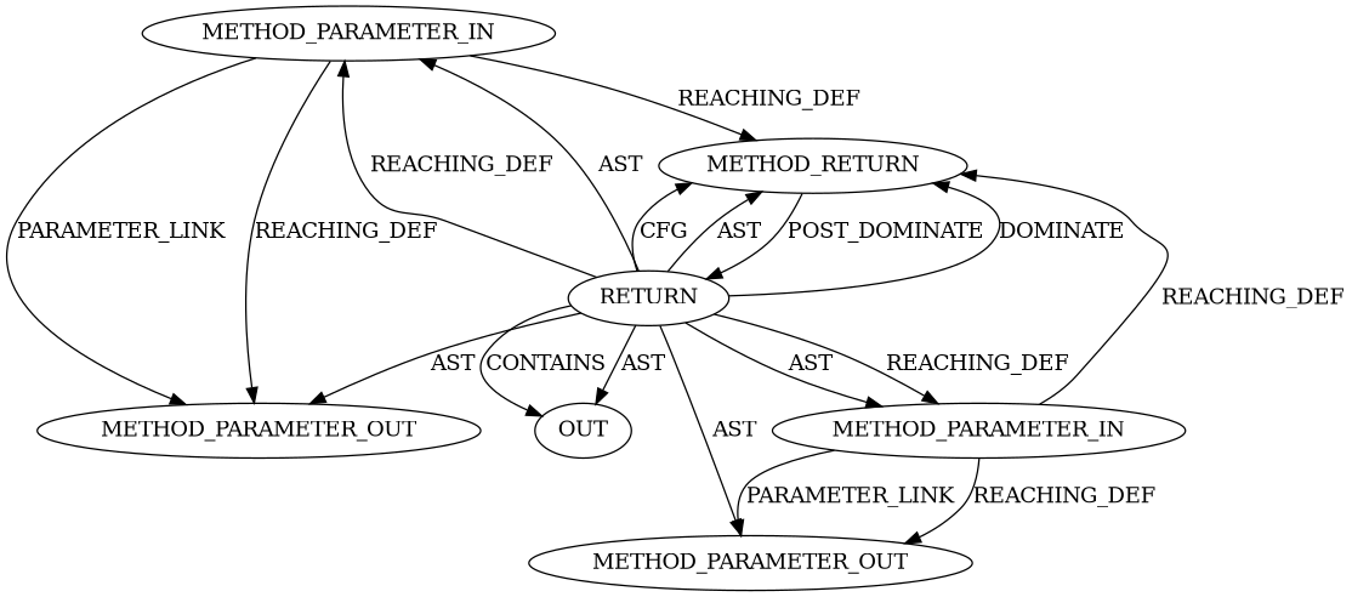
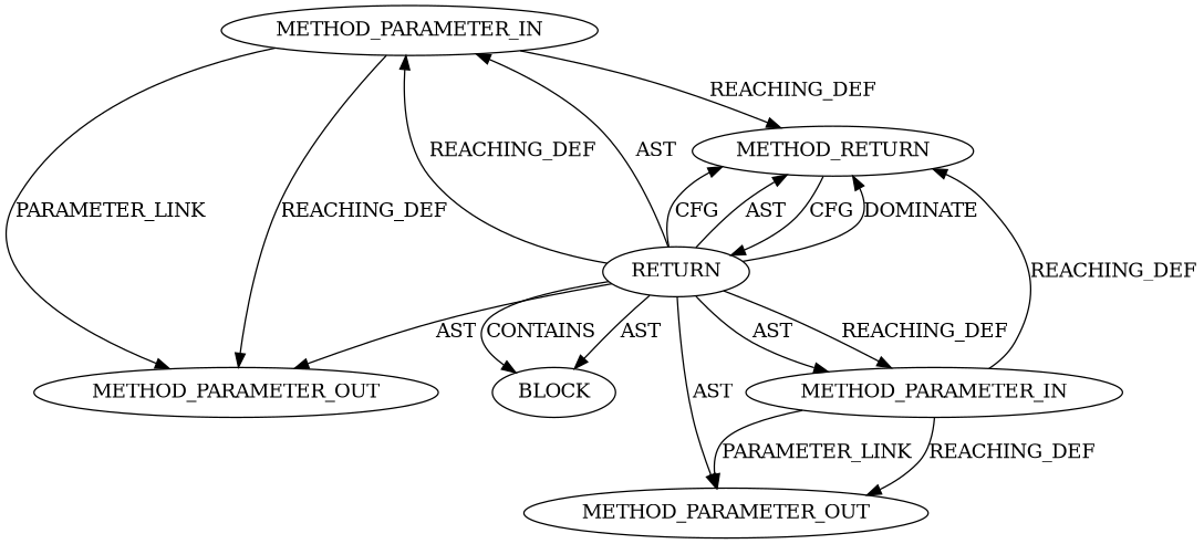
  digraph {
    node [CODE=p1 EVALUATION_STRATEGY=BY_VALUE IS_VARIADIC=false ORDER=1 TYPE_FULL_NAME=ANY]
    n1 [INDEX=1 NAME=p1 label=METHOD_PARAMETER_IN]
    n2 [INDEX=1 NAME=p1 label=METHOD_PARAMETER_OUT]
    n3 [CODE=RET ORDER=2 label=METHOD_RETURN IS_VARIADIC=""]
    n4 [AST_PARENT_FULL_NAME="<global>" AST_PARENT_TYPE=NAMESPACE_BLOCK CODE="<empty>" FILENAME="<empty>" FULL_NAME=kfree_rcu IS_EXTERNAL=true NAME=kfree_rcu ORDER=0 label=RETURN EVALUATION_STRATEGY="" IS_VARIADIC="" TYPE_FULL_NAME=""]
    n5 [CODE=p2 INDEX=2 NAME=p2 ORDER=2 label=METHOD_PARAMETER_OUT]
    n6 [CODE=p2 INDEX=2 NAME=p2 ORDER=2 label=METHOD_PARAMETER_IN]
-   n7 [ARGUMENT_INDEX=1 CODE="<empty>" label=OUT EVALUATION_STRATEGY="" IS_VARIADIC=""]
+   n7 [ARGUMENT_INDEX=1 CODE="<empty>" label=BLOCK EVALUATION_STRATEGY="" IS_VARIADIC=""]
    n1 -> n2 [label=PARAMETER_LINK]
    n1 -> n2 [VARIABLE=p1 label=REACHING_DEF]
    n1 -> n3 [VARIABLE=p1 label=REACHING_DEF]
-   n3 -> n4 [label=POST_DOMINATE]
+   n3 -> n4 [label=CFG]
    n4 -> n1 [label=REACHING_DEF]
    n4 -> n1 [label=AST]
    n4 -> n2 [label=AST]
    n4 -> n3 [label=DOMINATE]
    n4 -> n3 [label=CFG]
    n4 -> n3 [label=AST]
    n4 -> n5 [label=AST]
    n4 -> n6 [label=REACHING_DEF]
    n4 -> n6 [label=AST]
    n4 -> n7 [label=AST]
    n4 -> n7 [label=CONTAINS]
    n6 -> n3 [VARIABLE=p2 label=REACHING_DEF]
    n6 -> n5 [VARIABLE=p2 label=REACHING_DEF]
    n6 -> n5 [label=PARAMETER_LINK]
  }
